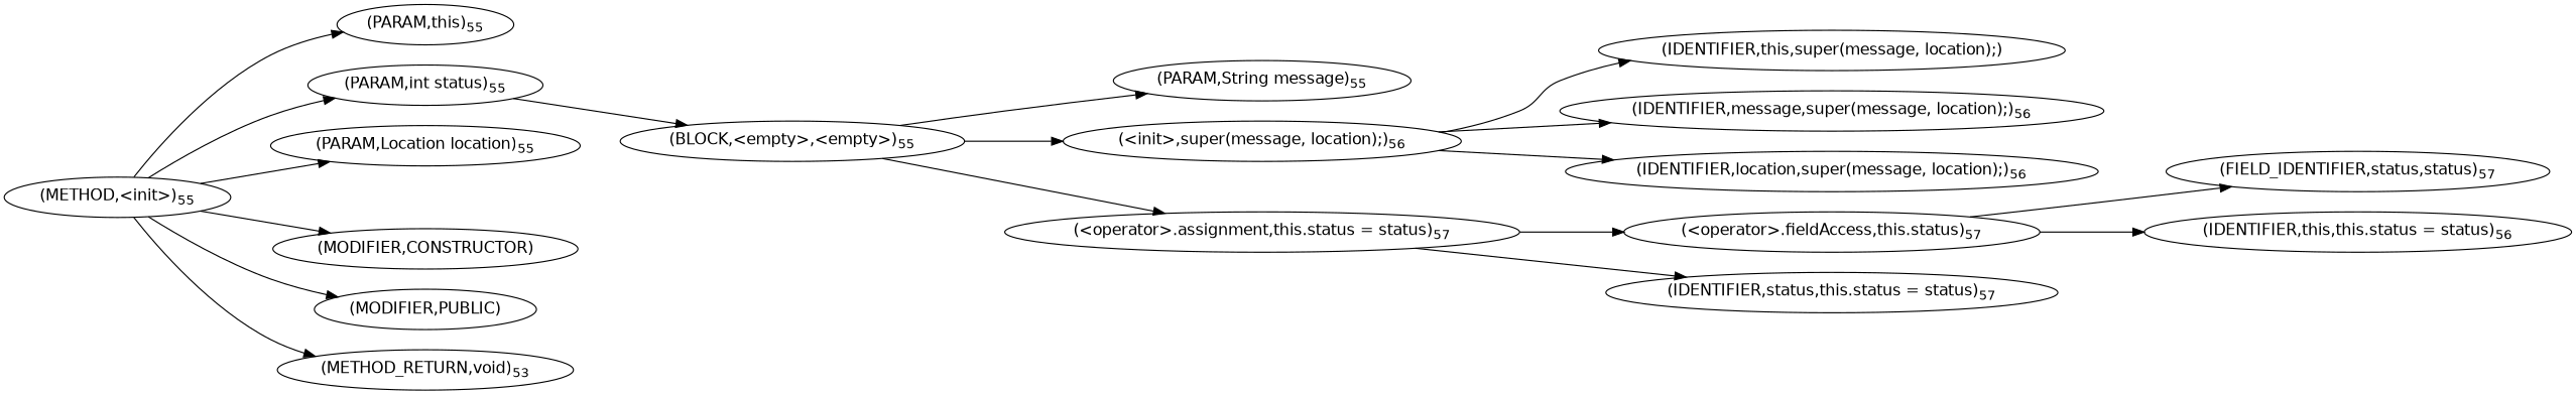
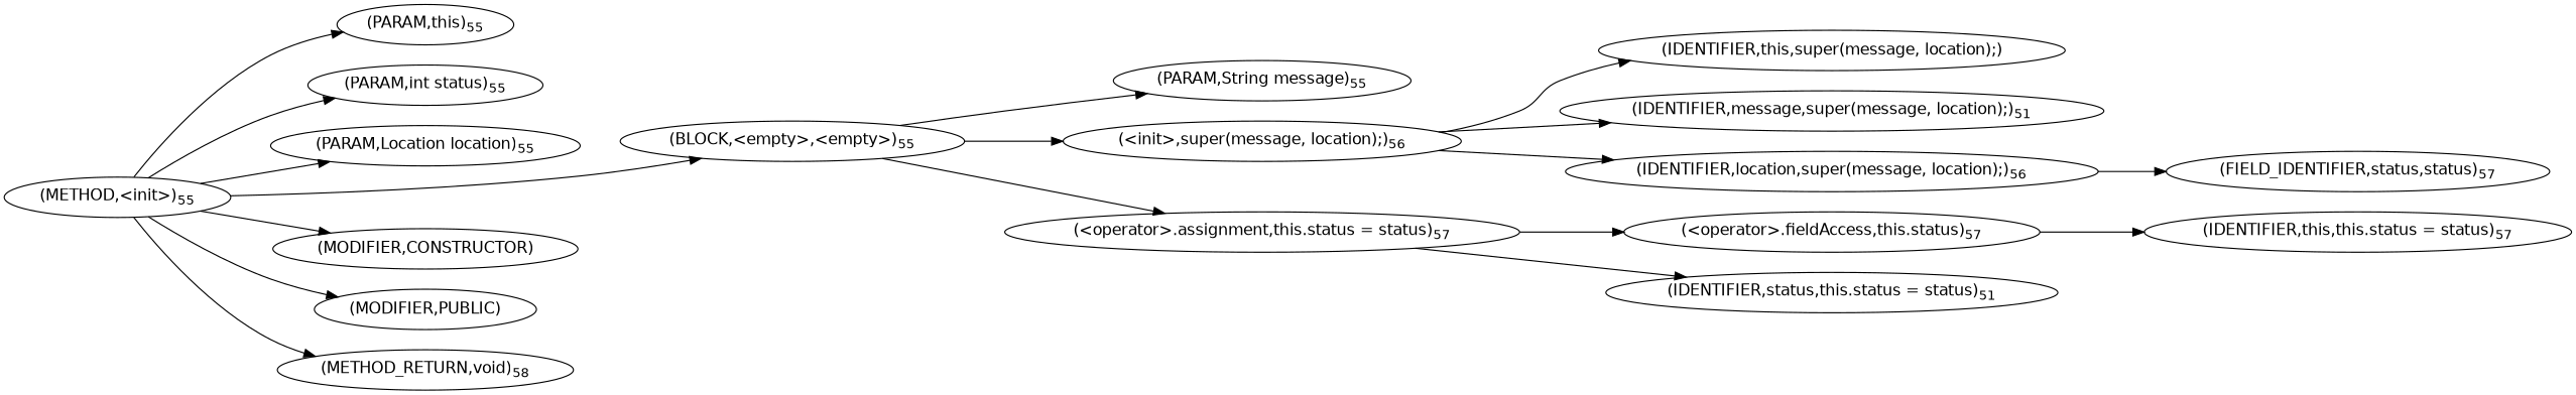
  digraph {
    fontname="DejaVu Sans"
    rankdir=LR
    node [fontname="DejaVu Sans"]
    edge [fontname="DejaVu Sans"]
    n1 [label=<(METHOD,&lt;init&gt;)<SUB>55</SUB>>]
    n2 [label=<(PARAM,this)<SUB>55</SUB>>]
    n3 [label=<(PARAM,int status)<SUB>55</SUB>>]
    n4 [label=<(PARAM,Location location)<SUB>55</SUB>>]
    n5 [label=<(BLOCK,&lt;empty&gt;,&lt;empty&gt;)<SUB>55</SUB>>]
    n6 [label=<(MODIFIER,CONSTRUCTOR)>]
    n7 [label=<(MODIFIER,PUBLIC)>]
-   n8 [label=<(METHOD_RETURN,void)<SUB>53</SUB>>]
+   n8 [label=<(METHOD_RETURN,void)<SUB>58</SUB>>]
    n9 [label=<(PARAM,String message)<SUB>55</SUB>>]
    n10 [label=<(&lt;init&gt;,super(message, location);)<SUB>56</SUB>>]
    n11 [label=<(&lt;operator&gt;.assignment,this.status = status)<SUB>57</SUB>>]
    n12 [label=<(IDENTIFIER,this,super(message, location);)>]
-   n13 [label=<(IDENTIFIER,message,super(message, location);)<SUB>56</SUB>>]
+   n13 [label=<(IDENTIFIER,message,super(message, location);)<SUB>51</SUB>>]
    n14 [label=<(IDENTIFIER,location,super(message, location);)<SUB>56</SUB>>]
    n15 [label=<(&lt;operator&gt;.fieldAccess,this.status)<SUB>57</SUB>>]
-   n16 [label=<(IDENTIFIER,status,this.status = status)<SUB>57</SUB>>]
-   n17 [label=<(IDENTIFIER,this,this.status = status)<SUB>56</SUB>>]
+   n16 [label=<(IDENTIFIER,status,this.status = status)<SUB>51</SUB>>]
+   n17 [label=<(IDENTIFIER,this,this.status = status)<SUB>57</SUB>>]
    n18 [label=<(FIELD_IDENTIFIER,status,status)<SUB>57</SUB>>]
    n1 -> n2
    n1 -> n3
    n1 -> n4
-   n3 -> n5
+   n1 -> n5
    n1 -> n6
    n1 -> n7
    n1 -> n8
    n5 -> n9
    n5 -> n10
    n5 -> n11
    n10 -> n12
    n10 -> n13
    n10 -> n14
    n11 -> n15
    n11 -> n16
    n15 -> n17
-   n15 -> n18
+   n14 -> n18
  }
